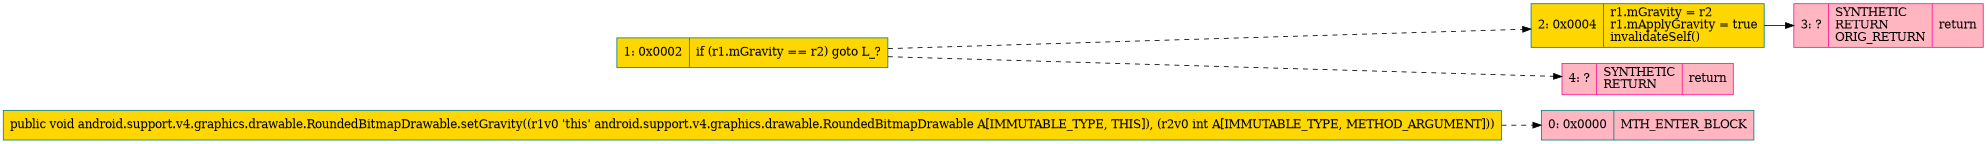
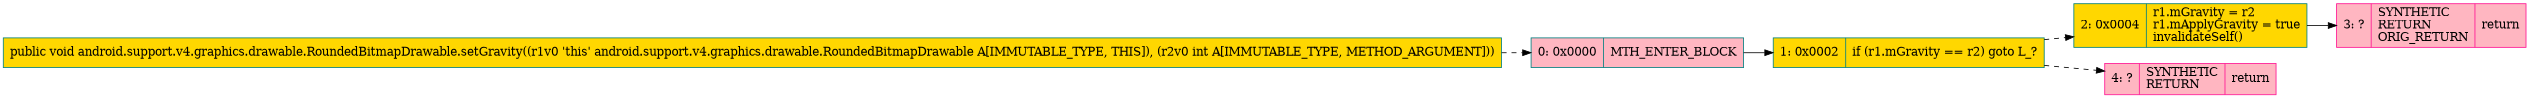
  digraph {
    rankdir=LR
    node [color=teal fillcolor=lightpink shape=record style=filled]
    edge [style=dashed]
    n1 [label="{0\:\ 0x0000|MTH_ENTER_BLOCK\l}"]
    n2 [fillcolor=gold label="{1\:\ 0x0002|if (r1.mGravity == r2) goto L_?\l}"]
    n3 [fillcolor=gold label="{2\:\ 0x0004|r1.mGravity = r2\lr1.mApplyGravity = true\linvalidateSelf()\l}"]
    n4 [color=deeppink label="{4\:\ ?|SYNTHETIC\lRETURN\l|return\l}"]
    n5 [color=deeppink label="{3\:\ ?|SYNTHETIC\lRETURN\lORIG_RETURN\l|return\l}"]
    n6 [fillcolor=gold label="{public void android.support.v4.graphics.drawable.RoundedBitmapDrawable.setGravity((r1v0 'this' android.support.v4.graphics.drawable.RoundedBitmapDrawable A[IMMUTABLE_TYPE, THIS]), (r2v0 int A[IMMUTABLE_TYPE, METHOD_ARGUMENT])) }"]
+   n1 -> n2 [style=solid]
    n2 -> n3
    n2 -> n4
    n3 -> n5 [style=solid]
    n6 -> n1
  }
